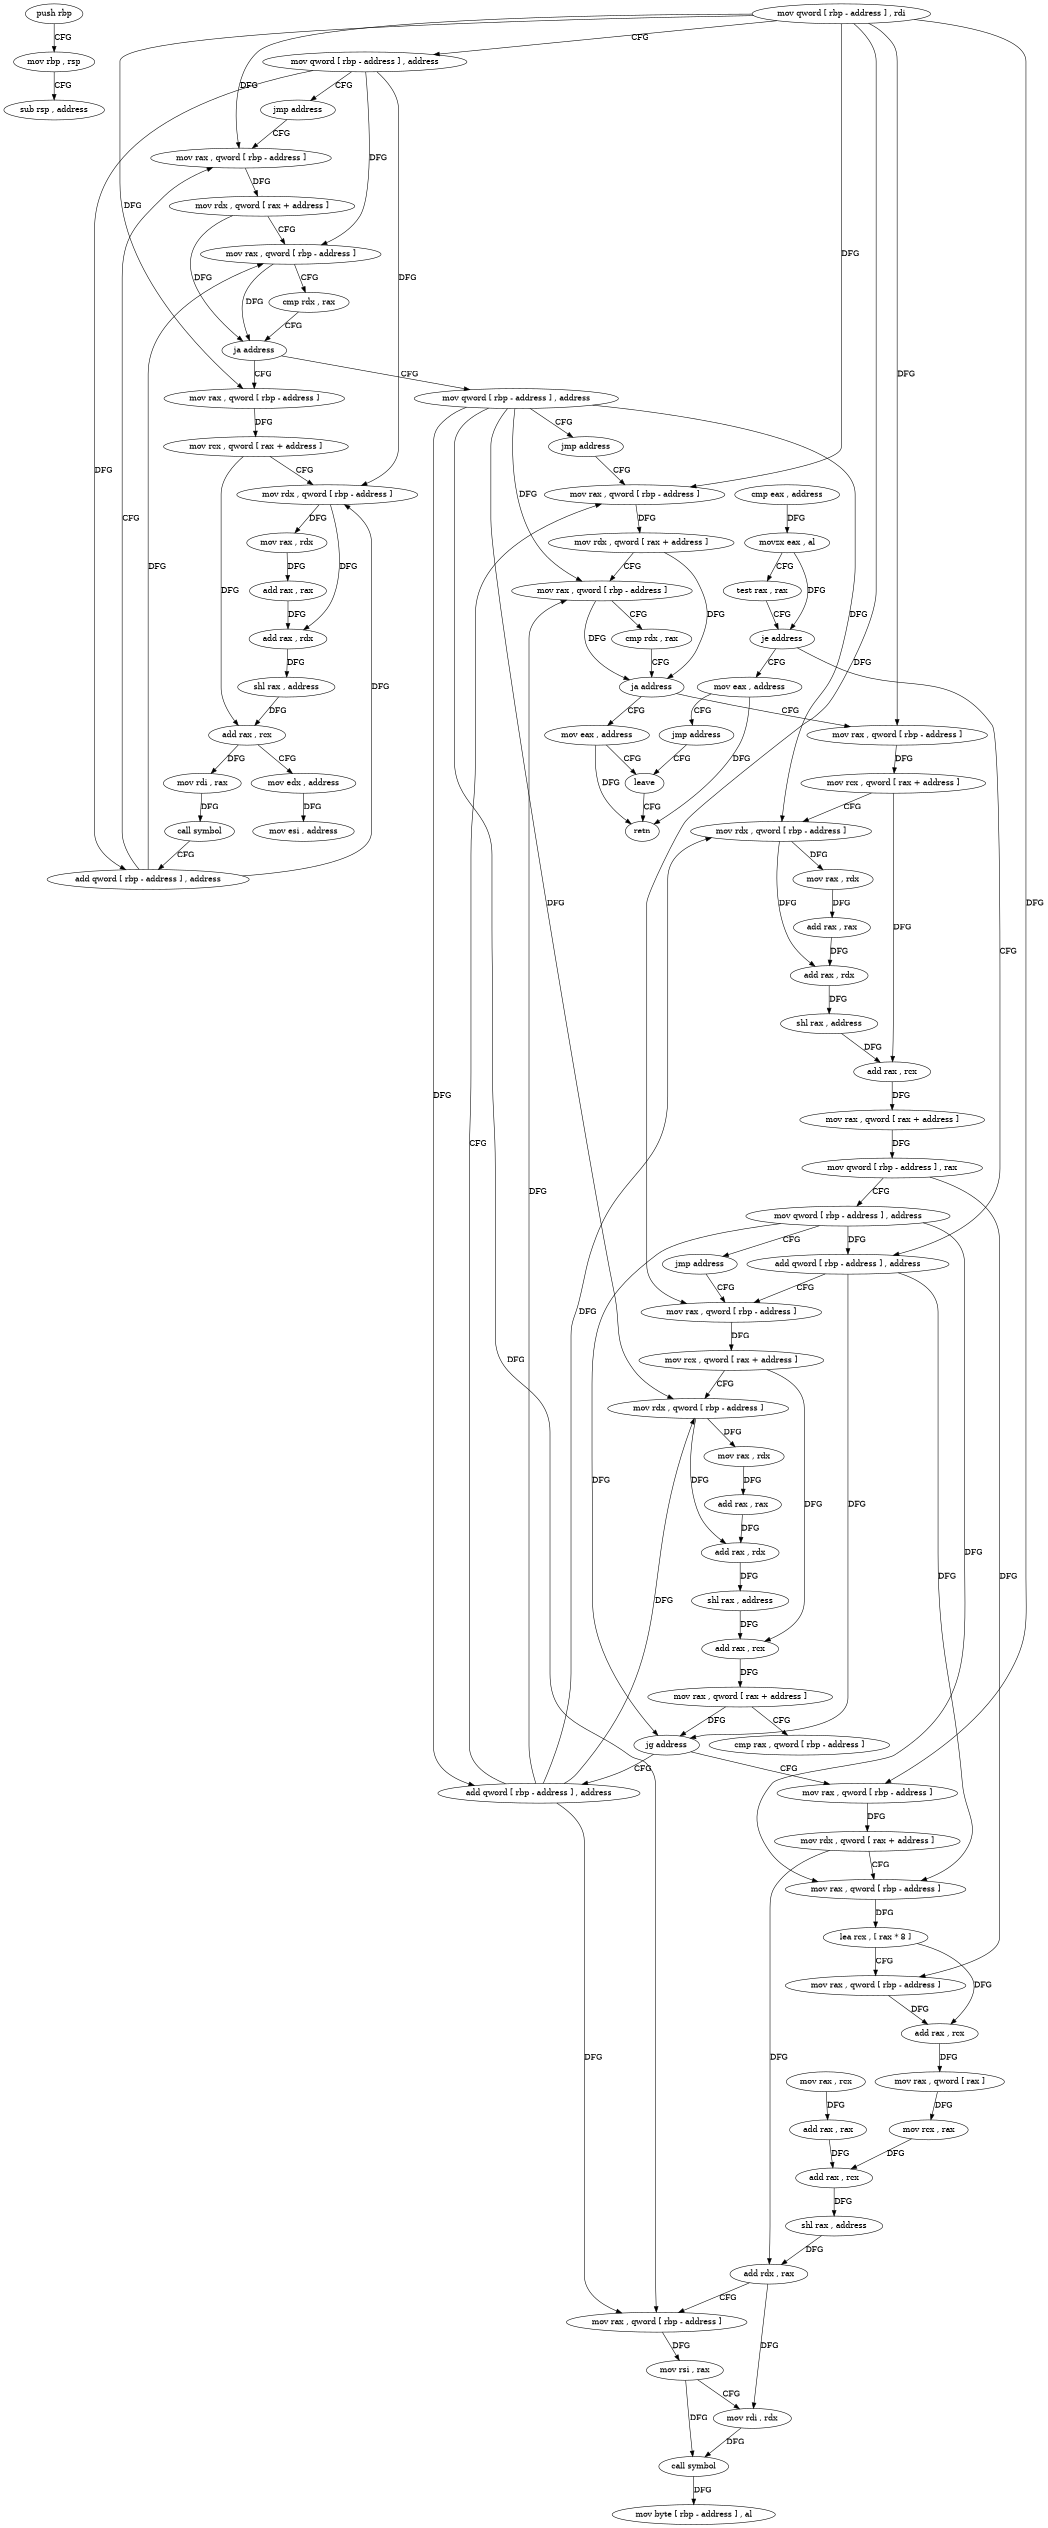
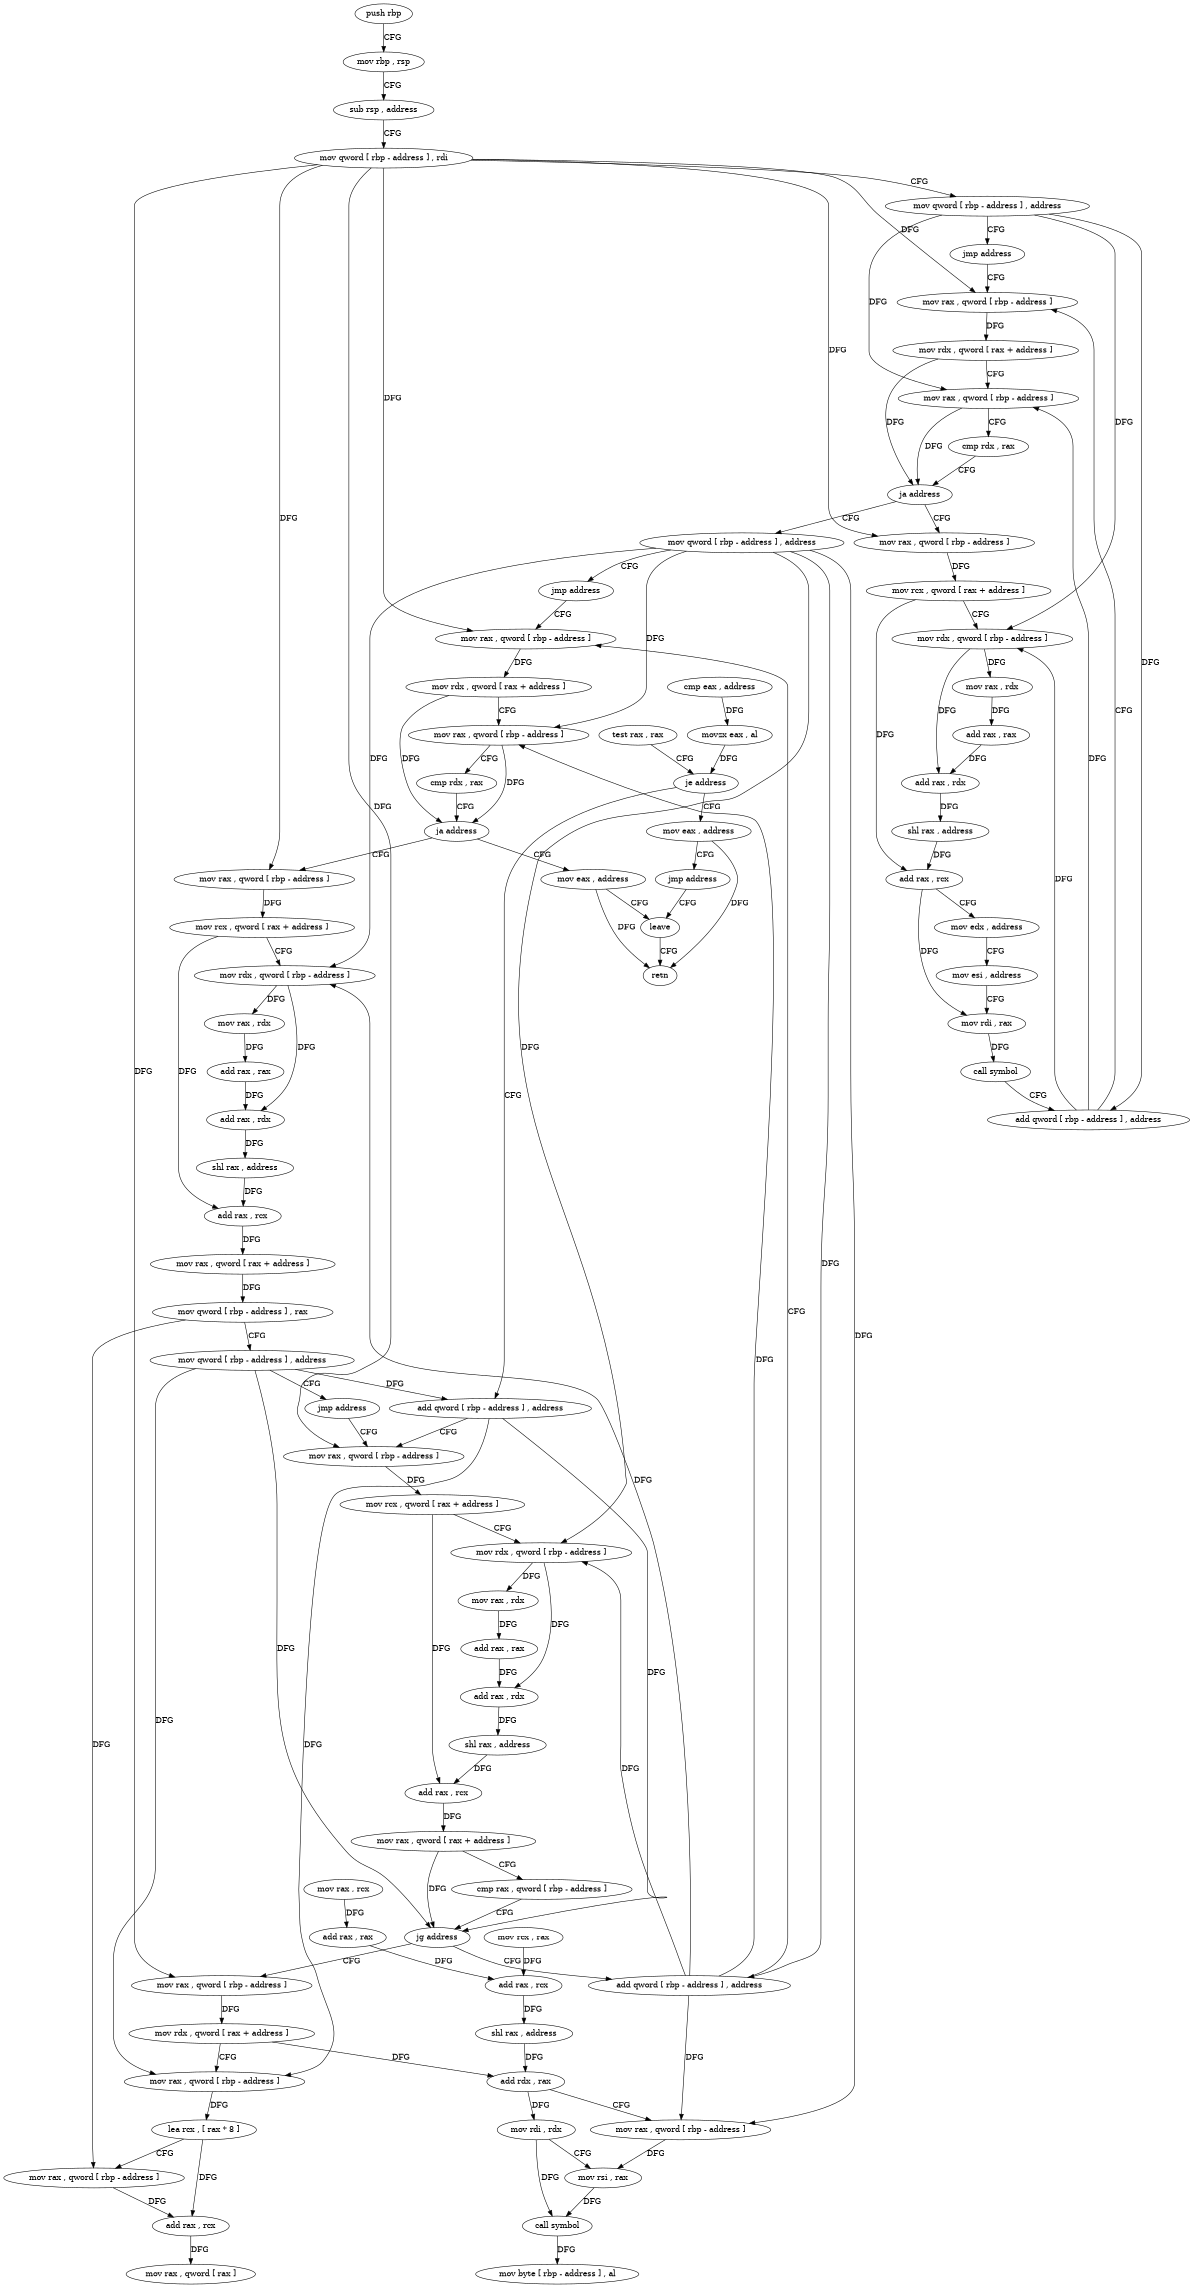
  digraph {
    n1 [label="push rbp"]
    n2 [label="mov rbp , rsp"]
    n3 [label="sub rsp , address"]
    n4 [label="mov qword [ rbp - address ] , rdi"]
    n5 [label="mov qword [ rbp - address ] , address"]
    n6 [label="mov rax , qword [ rbp - address ]"]
    n7 [label="mov rax , qword [ rbp - address ]"]
    n8 [label="mov rax , qword [ rbp - address ]"]
    n9 [label="mov rax , qword [ rbp - address ]"]
    n10 [label="mov rax , qword [ rbp - address ]"]
    n11 [label="mov rax , qword [ rbp - address ]"]
    n12 [label="jmp address"]
    n13 [label="mov rax , qword [ rbp - address ]"]
    n14 [label="mov rdx , qword [ rbp - address ]"]
    n15 [label="add qword [ rbp - address ] , address"]
    n16 [label="mov rdx , qword [ rax + address ]"]
    n17 [label="mov rcx , qword [ rax + address ]"]
    n18 [label="mov rdx , qword [ rax + address ]"]
    n19 [label="mov rcx , qword [ rax + address ]"]
    n20 [label="mov rcx , qword [ rax + address ]"]
    n21 [label="mov rdx , qword [ rax + address ]"]
    n22 [label="ja address"]
    n23 [label="cmp rdx , rax"]
    n24 [label="mov rax , rdx"]
    n25 [label="add rax , rdx"]
    n26 [label="mov qword [ rbp - address ] , address"]
    n27 [label="jmp address"]
    n28 [label="mov rax , qword [ rbp - address ]"]
    n29 [label="mov rdx , qword [ rbp - address ]"]
    n30 [label="mov rdx , qword [ rbp - address ]"]
    n31 [label="add qword [ rbp - address ] , address"]
    n32 [label="mov rax , qword [ rbp - address ]"]
    n33 [label="add rax , rcx"]
    n34 [label="ja address"]
    n35 [label="cmp rdx , rax"]
    n36 [label="mov rax , rdx"]
    n37 [label="add rax , rdx"]
    n38 [label="mov rax , rdx"]
    n39 [label="add rax , rdx"]
    n40 [label="mov rsi , rax"]
    n41 [label="mov edx , address"]
    n42 [label="mov rdi , rax"]
    n43 [label="add rax , rax"]
    n44 [label="shl rax , address"]
    n45 [label="mov esi , address"]
    n46 [label="call symbol"]
    n47 [label="mov eax , address"]
    n48 [label=leave]
    n49 [label=retn]
    n50 [label="add rax , rcx"]
    n51 [label="mov rax , qword [ rax + address ]"]
    n52 [label="add rax , rax"]
    n53 [label="shl rax , address"]
    n54 [label="mov qword [ rbp - address ] , rax"]
    n55 [label="mov qword [ rbp - address ] , address"]
    n56 [label="mov rax , qword [ rbp - address ]"]
    n57 [label="jmp address"]
    n58 [label="jg address"]
    n59 [label="mov rax , qword [ rbp - address ]"]
    n60 [label="add qword [ rbp - address ] , address"]
    n61 [label="add rax , rcx"]
    n62 [label="lea rcx , [ rax * 8 ]"]
    n63 [label="add rax , rcx"]
    n64 [label="mov rax , qword [ rax + address ]"]
    n65 [label="add rax , rax"]
    n66 [label="shl rax , address"]
    n67 [label="cmp rax , qword [ rbp - address ]"]
    n68 [label="add rdx , rax"]
    n69 [label="mov rdi , rdx"]
    n70 [label="mov rax , qword [ rax ]"]
    n71 [label="mov rcx , rax"]
    n72 [label="add rax , rcx"]
    n73 [label="mov rax , rcx"]
    n74 [label="add rax , rax"]
    n75 [label="shl rax , address"]
    n76 [label="call symbol"]
    n77 [label="mov byte [ rbp - address ] , al"]
    n78 [label="cmp eax , address"]
    n79 [label="movzx eax , al"]
    n80 [label="test rax , rax"]
    n81 [label="je address"]
    n82 [label="mov eax , address"]
    n83 [label="jmp address"]
    n1 -> n2 [label=CFG]
    n2 -> n3 [label=CFG]
+   n3 -> n4 [label=CFG]
    n4 -> n5 [label=CFG]
    n4 -> n6 [label=DFG]
    n4 -> n7 [label=DFG]
    n4 -> n8 [label=DFG]
    n4 -> n9 [label=DFG]
    n4 -> n10 [label=DFG]
    n4 -> n11 [label=DFG]
    n5 -> n12 [label=CFG]
    n5 -> n13 [label=DFG]
    n5 -> n14 [label=DFG]
    n5 -> n15 [label=DFG]
    n6 -> n16 [label=DFG]
    n7 -> n17 [label=DFG]
    n8 -> n18 [label=DFG]
    n9 -> n19 [label=DFG]
    n10 -> n20 [label=DFG]
    n11 -> n21 [label=DFG]
    n12 -> n6 [label=CFG]
    n13 -> n22 [label=DFG]
    n13 -> n23 [label=CFG]
    n14 -> n24 [label=DFG]
    n14 -> n25 [label=DFG]
    n15 -> n6 [label=CFG]
    n15 -> n13 [label=DFG]
    n15 -> n14 [label=DFG]
    n16 -> n13 [label=CFG]
    n16 -> n22 [label=DFG]
    n17 -> n14 [label=CFG]
    n17 -> n33 [label=DFG]
    n18 -> n28 [label=CFG]
    n18 -> n34 [label=DFG]
    n19 -> n29 [label=CFG]
    n19 -> n50 [label=DFG]
    n20 -> n30 [label=CFG]
    n20 -> n63 [label=DFG]
    n21 -> n59 [label=CFG]
    n21 -> n68 [label=DFG]
    n22 -> n7 [label=CFG]
    n22 -> n26 [label=CFG]
    n23 -> n22 [label=CFG]
    n24 -> n43 [label=DFG]
    n25 -> n44 [label=DFG]
    n26 -> n27 [label=CFG]
    n26 -> n28 [label=DFG]
    n26 -> n29 [label=DFG]
    n26 -> n30 [label=DFG]
    n26 -> n31 [label=DFG]
    n26 -> n32 [label=DFG]
    n27 -> n8 [label=CFG]
    n28 -> n34 [label=DFG]
    n28 -> n35 [label=CFG]
    n29 -> n36 [label=DFG]
    n29 -> n37 [label=DFG]
    n30 -> n38 [label=DFG]
    n30 -> n39 [label=DFG]
    n31 -> n8 [label=CFG]
    n31 -> n28 [label=DFG]
    n31 -> n29 [label=DFG]
    n31 -> n30 [label=DFG]
    n31 -> n32 [label=DFG]
    n32 -> n40 [label=DFG]
    n33 -> n41 [label=CFG]
    n33 -> n42 [label=DFG]
    n34 -> n9 [label=CFG]
    n34 -> n47 [label=CFG]
    n35 -> n34 [label=CFG]
    n36 -> n52 [label=DFG]
    n37 -> n53 [label=DFG]
    n38 -> n65 [label=DFG]
    n39 -> n66 [label=DFG]
-   n40 -> n69 [label=CFG]
+   n69 -> n40 [label=CFG]
    n40 -> n76 [label=DFG]
-   n41 -> n45 [label=DFG]
+   n41 -> n45 [label=CFG]
    n42 -> n46 [label=DFG]
    n43 -> n25 [label=DFG]
    n44 -> n33 [label=DFG]
+   n45 -> n42 [label=CFG]
    n46 -> n15 [label=CFG]
    n47 -> n48 [label=CFG]
    n47 -> n49 [label=DFG]
    n48 -> n49 [label=CFG]
    n50 -> n51 [label=DFG]
    n51 -> n54 [label=DFG]
    n52 -> n37 [label=DFG]
    n53 -> n50 [label=DFG]
    n54 -> n55 [label=CFG]
    n54 -> n56 [label=DFG]
    n55 -> n57 [label=CFG]
    n55 -> n58 [label=DFG]
    n55 -> n59 [label=DFG]
    n55 -> n60 [label=DFG]
    n56 -> n61 [label=DFG]
    n57 -> n10 [label=CFG]
    n58 -> n11 [label=CFG]
    n58 -> n31 [label=CFG]
    n59 -> n62 [label=DFG]
    n60 -> n10 [label=CFG]
    n60 -> n58 [label=DFG]
    n60 -> n59 [label=DFG]
    n61 -> n70 [label=DFG]
    n62 -> n56 [label=CFG]
    n62 -> n61 [label=DFG]
    n63 -> n64 [label=DFG]
    n64 -> n58 [label=DFG]
    n64 -> n67 [label=CFG]
    n65 -> n39 [label=DFG]
    n66 -> n63 [label=DFG]
+   n67 -> n58 [label=CFG]
    n68 -> n32 [label=CFG]
    n68 -> n69 [label=DFG]
    n69 -> n76 [label=DFG]
-   n70 -> n71 [label=DFG]
    n71 -> n72 [label=DFG]
    n72 -> n75 [label=DFG]
    n73 -> n74 [label=DFG]
    n74 -> n72 [label=DFG]
    n75 -> n68 [label=DFG]
    n76 -> n77 [label=DFG]
    n78 -> n79 [label=DFG]
-   n79 -> n80 [label=CFG]
    n79 -> n81 [label=DFG]
    n80 -> n81 [label=CFG]
    n81 -> n60 [label=CFG]
    n81 -> n82 [label=CFG]
    n82 -> n49 [label=DFG]
    n82 -> n83 [label=CFG]
    n83 -> n48 [label=CFG]
  }
